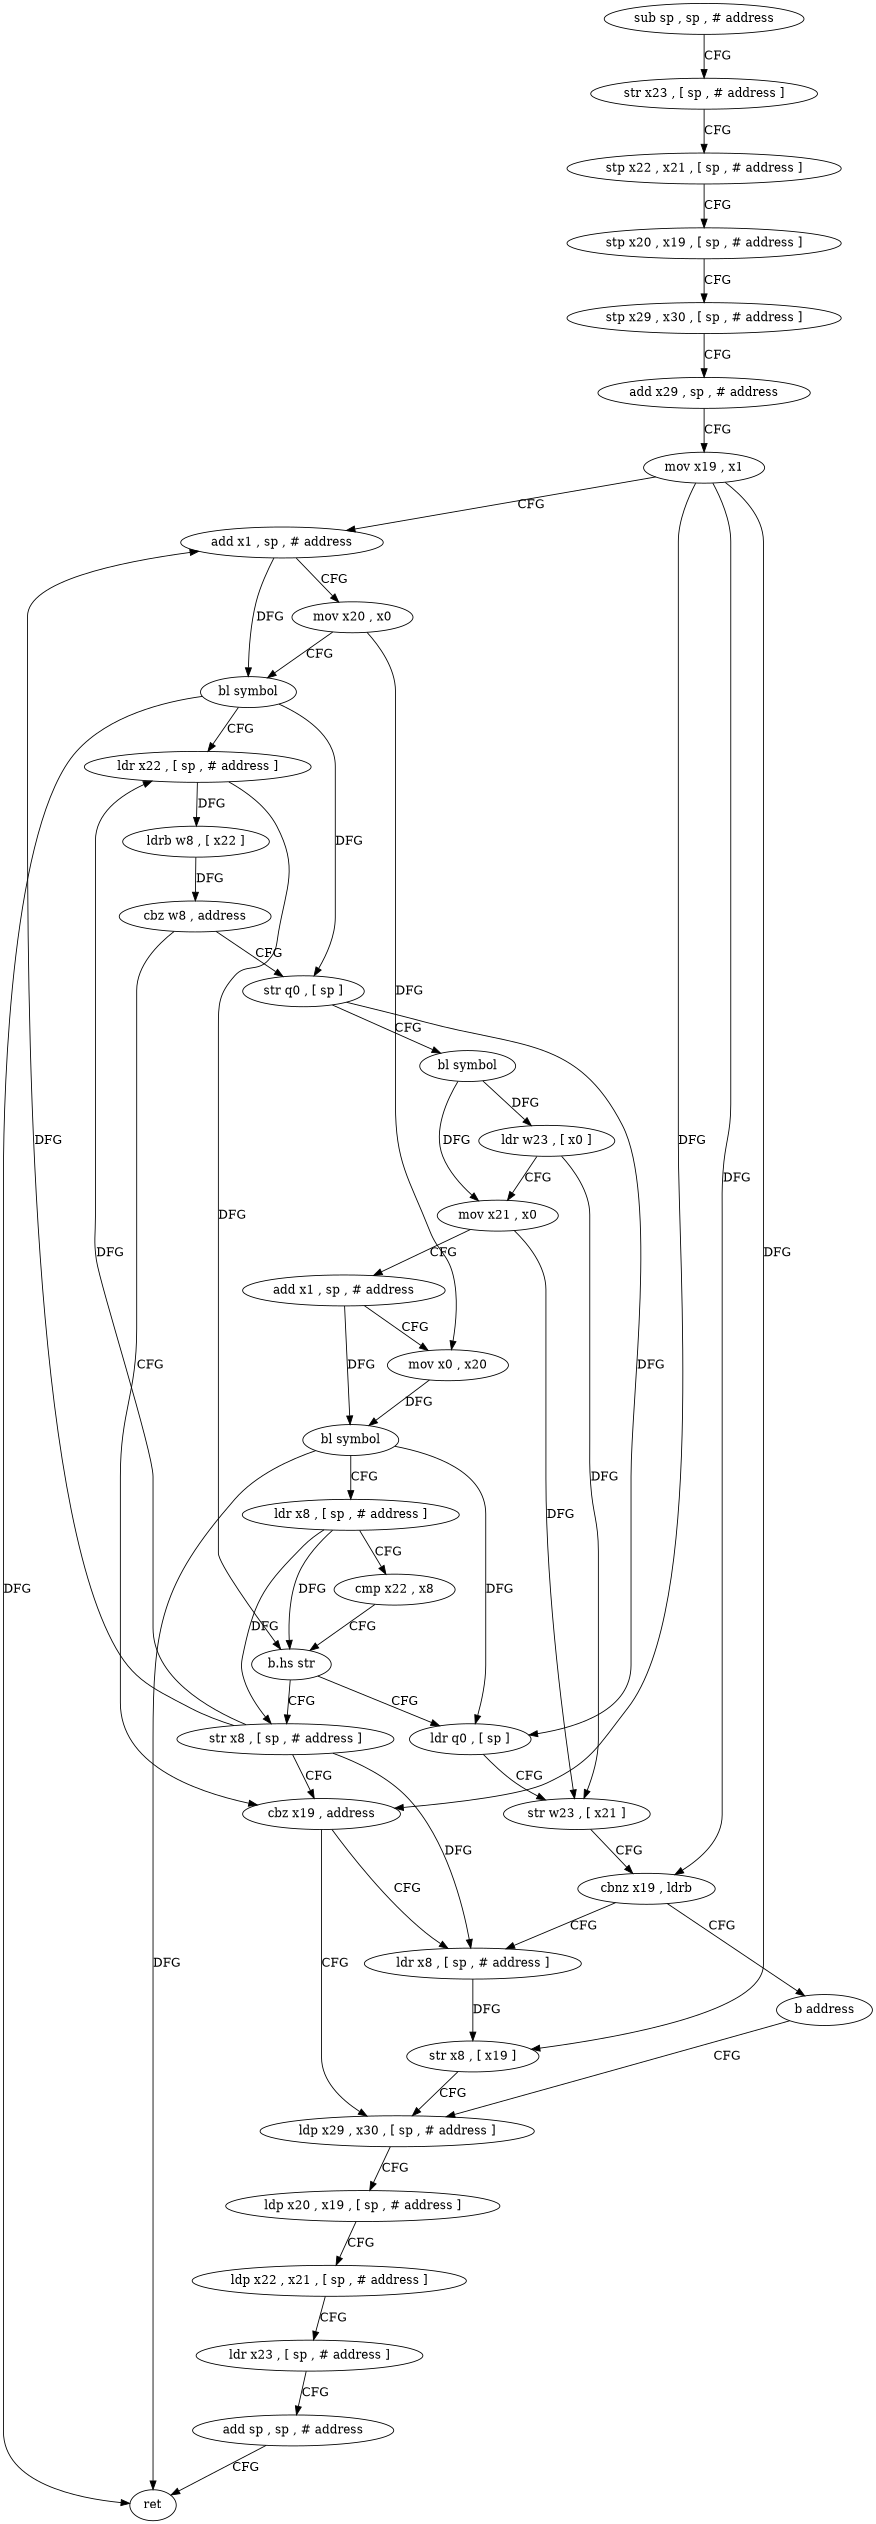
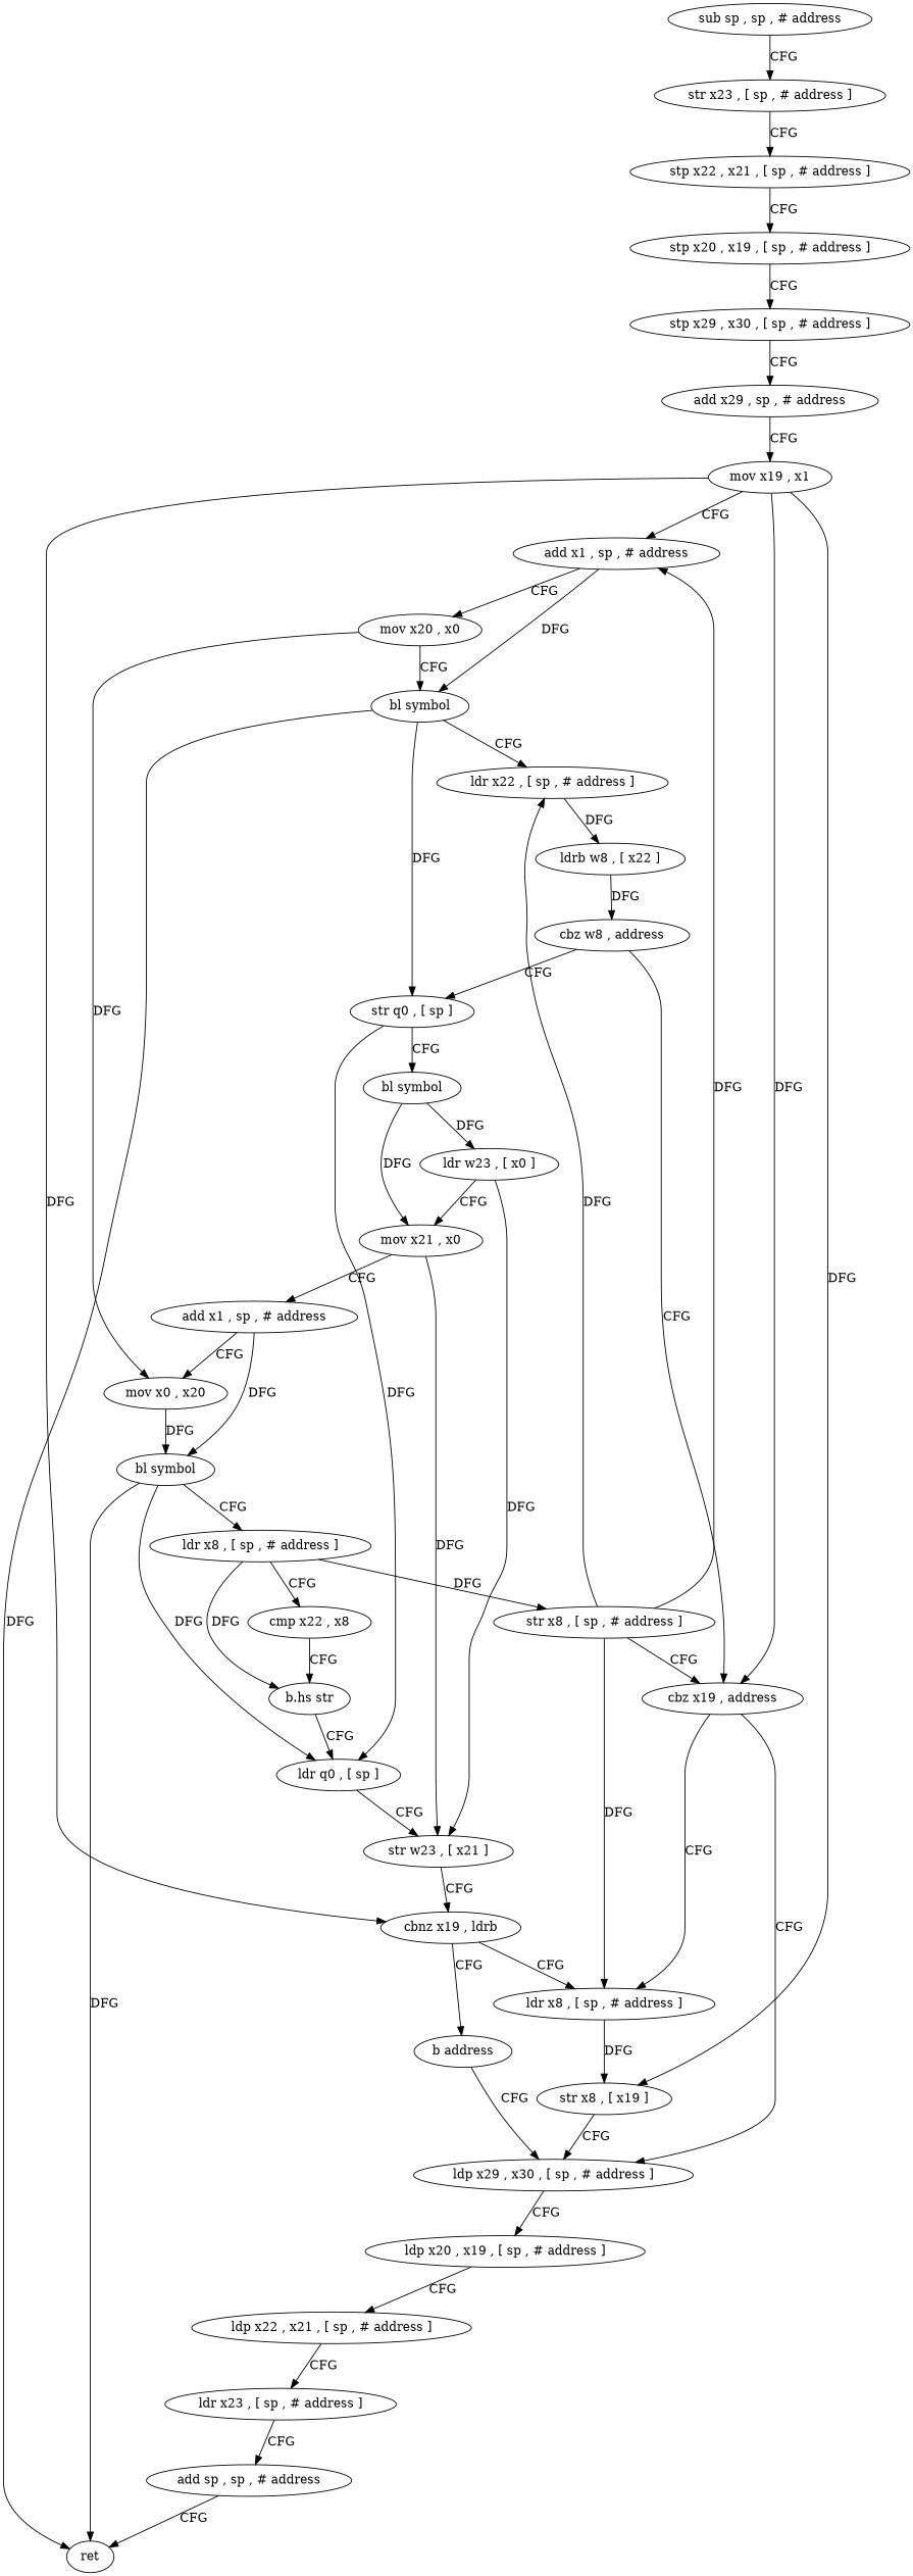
  digraph {
    n1 [label="sub sp , sp , # address"]
    n2 [label="str x23 , [ sp , # address ]"]
    n3 [label="stp x22 , x21 , [ sp , # address ]"]
    n4 [label="stp x20 , x19 , [ sp , # address ]"]
    n5 [label="stp x29 , x30 , [ sp , # address ]"]
    n6 [label="add x29 , sp , # address"]
    n7 [label="mov x19 , x1"]
    n8 [label="add x1 , sp , # address"]
    n9 [label="cbz x19 , address"]
    n10 [label="str x8 , [ x19 ]"]
    n11 [label="cbnz x19 , ldrb"]
    n12 [label="mov x20 , x0"]
    n13 [label="bl symbol"]
    n14 [label="ldp x29 , x30 , [ sp , # address ]"]
    n15 [label="ldr x8 , [ sp , # address ]"]
    n16 [label="b address"]
    n17 [label="mov x0 , x20"]
    n18 [label="ldr x22 , [ sp , # address ]"]
    n19 [label="str q0 , [ sp ]"]
    n20 [label=ret]
    n21 [label="bl symbol"]
    n22 [label="ldrb w8 , [ x22 ]"]
    n23 [label="b.hs str"]
    n24 [label="bl symbol"]
    n25 [label="ldr q0 , [ sp ]"]
    n26 [label="cbz w8 , address"]
    n27 [label="str x8 , [ sp , # address ]"]
    n28 [label="ldp x20 , x19 , [ sp , # address ]"]
    n29 [label="ldr w23 , [ x0 ]"]
    n30 [label="mov x21 , x0"]
    n31 [label="str w23 , [ x21 ]"]
    n32 [label="ldp x22 , x21 , [ sp , # address ]"]
    n33 [label="add x1 , sp , # address"]
    n34 [label="ldr x8 , [ sp , # address ]"]
    n35 [label="cmp x22 , x8"]
    n36 [label="ldr x23 , [ sp , # address ]"]
    n37 [label="add sp , sp , # address"]
    n1 -> n2 [label=CFG]
    n2 -> n3 [label=CFG]
    n3 -> n4 [label=CFG]
    n4 -> n5 [label=CFG]
    n5 -> n6 [label=CFG]
    n6 -> n7 [label=CFG]
    n7 -> n8 [label=CFG]
    n7 -> n9 [label=DFG]
    n7 -> n10 [label=DFG]
    n7 -> n11 [label=DFG]
    n8 -> n12 [label=CFG]
    n8 -> n13 [label=DFG]
    n9 -> n14 [label=CFG]
    n9 -> n15 [label=CFG]
    n10 -> n14 [label=CFG]
    n11 -> n15 [label=CFG]
    n11 -> n16 [label=CFG]
    n12 -> n13 [label=CFG]
    n12 -> n17 [label=DFG]
    n13 -> n18 [label=CFG]
    n13 -> n19 [label=DFG]
    n13 -> n20 [label=DFG]
    n14 -> n28 [label=CFG]
    n15 -> n10 [label=DFG]
    n16 -> n14 [label=CFG]
    n17 -> n21 [label=DFG]
    n18 -> n22 [label=DFG]
-   n18 -> n23 [label=DFG]
    n19 -> n24 [label=CFG]
    n19 -> n25 [label=DFG]
    n21 -> n20 [label=DFG]
    n21 -> n25 [label=DFG]
    n21 -> n34 [label=CFG]
    n22 -> n26 [label=DFG]
    n23 -> n25 [label=CFG]
-   n23 -> n27 [label=CFG]
    n24 -> n29 [label=DFG]
    n24 -> n30 [label=DFG]
    n25 -> n31 [label=CFG]
    n26 -> n9 [label=CFG]
    n26 -> n19 [label=CFG]
    n27 -> n8 [label=DFG]
    n27 -> n9 [label=CFG]
    n27 -> n15 [label=DFG]
    n27 -> n18 [label=DFG]
    n28 -> n32 [label=CFG]
    n29 -> n30 [label=CFG]
    n29 -> n31 [label=DFG]
    n30 -> n31 [label=DFG]
    n30 -> n33 [label=CFG]
    n31 -> n11 [label=CFG]
    n32 -> n36 [label=CFG]
    n33 -> n17 [label=CFG]
    n33 -> n21 [label=DFG]
    n34 -> n23 [label=DFG]
    n34 -> n27 [label=DFG]
    n34 -> n35 [label=CFG]
    n35 -> n23 [label=CFG]
    n36 -> n37 [label=CFG]
    n37 -> n20 [label=CFG]
  }
